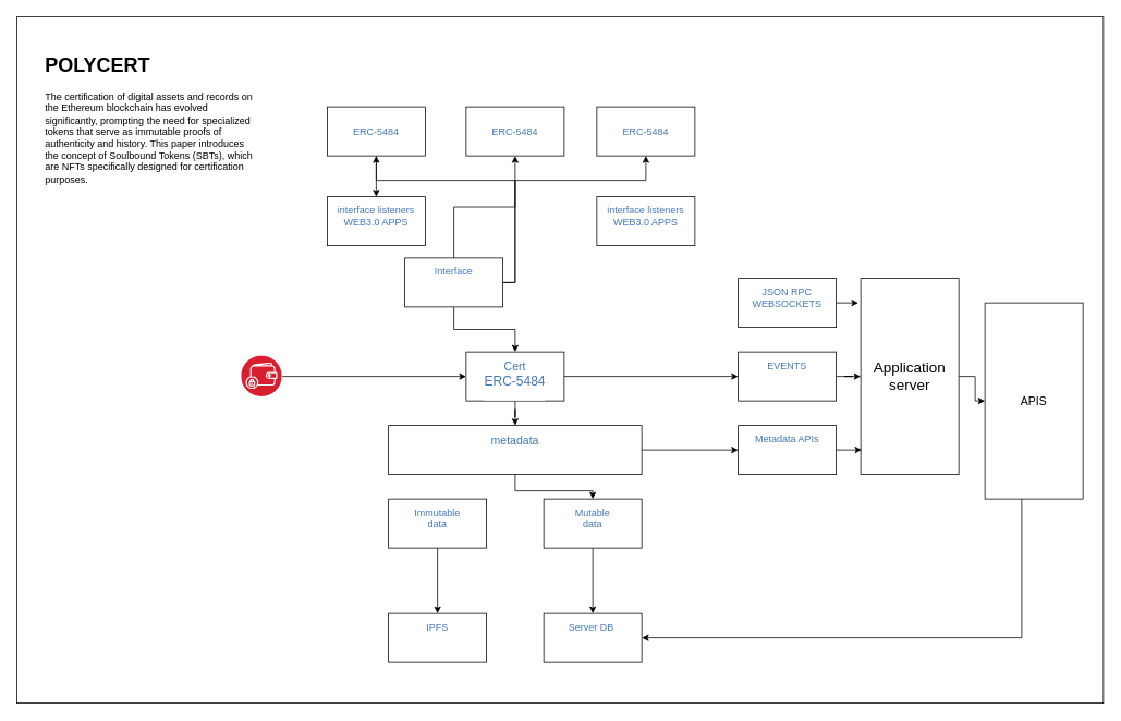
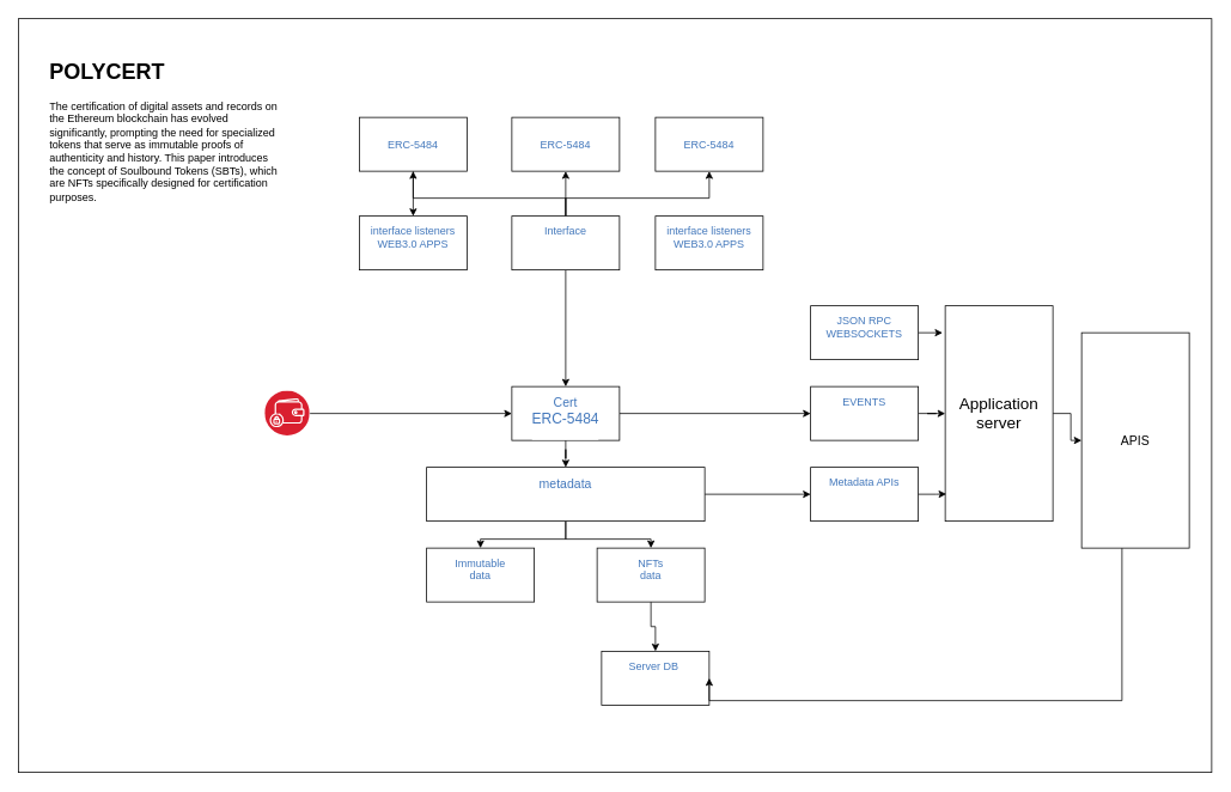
  <mxCell id="0" />
  <mxCell id="1" parent="0" />
  <mxCell id="2" value="" style="rounded=0;whiteSpace=wrap;html=1;" vertex="1" parent="1"><mxGeometry x="20" y="20" width="1330" height="840" as="geometry" /></mxCell>
  <mxCell id="3" value="" style="edgeStyle=orthogonalEdgeStyle;rounded=0;orthogonalLoop=1;jettySize=auto;html=1;" edge="1" parent="1" source="4" target="7"><mxGeometry relative="1" as="geometry" /></mxCell>
  <mxCell id="4" value="" style="image;aspect=fixed;perimeter=ellipsePerimeter;html=1;align=center;shadow=0;dashed=0;fontColor=#4277BB;labelBackgroundColor=default;fontSize=12;spacingTop=3;image=img/lib/ibm/blockchain/wallet.svg;" vertex="1" parent="1"><mxGeometry x="295" y="435" width="50" height="50" as="geometry" /></mxCell>
  <mxCell id="5" value="" style="edgeStyle=orthogonalEdgeStyle;rounded=0;orthogonalLoop=1;jettySize=auto;html=1;" edge="1" parent="1" source="7" target="22"><mxGeometry relative="1" as="geometry" /></mxCell>
  <mxCell id="6" style="edgeStyle=orthogonalEdgeStyle;rounded=0;orthogonalLoop=1;jettySize=auto;html=1;" edge="1" parent="1" source="7" target="32"><mxGeometry relative="1" as="geometry" /></mxCell>
  <mxCell id="7" value="&lt;div&gt;&lt;font style=&quot;font-size: 14px;&quot;&gt;Cert&lt;/font&gt;&lt;/div&gt;&lt;div&gt;&lt;font size=&quot;3&quot;&gt;ERC-5484&lt;/font&gt;&lt;/div&gt;&lt;div&gt;&lt;br&gt;&lt;/div&gt;" style="whiteSpace=wrap;html=1;verticalAlign=top;fontColor=#4277BB;labelBackgroundColor=default;shadow=0;dashed=0;spacingTop=3;" vertex="1" parent="1"><mxGeometry x="570" y="430" width="120" height="60" as="geometry" /></mxCell>
  <mxCell id="8" value="" style="edgeStyle=orthogonalEdgeStyle;rounded=0;orthogonalLoop=1;jettySize=auto;html=1;" edge="1" parent="1" source="12" target="7"><mxGeometry relative="1" as="geometry" /></mxCell>
  <mxCell id="9" value="" style="edgeStyle=orthogonalEdgeStyle;rounded=0;orthogonalLoop=1;jettySize=auto;html=1;" edge="1" parent="1" source="12" target="14"><mxGeometry relative="1" as="geometry"><Array as="points"><mxPoint x="630" y="220" /><mxPoint x="460" y="220" /></Array></mxGeometry></mxCell>
  <mxCell id="10" value="" style="edgeStyle=orthogonalEdgeStyle;rounded=0;orthogonalLoop=1;jettySize=auto;html=1;" edge="1" parent="1" source="12" target="15"><mxGeometry relative="1" as="geometry" /></mxCell>
  <mxCell id="11" value="" style="edgeStyle=orthogonalEdgeStyle;rounded=0;orthogonalLoop=1;jettySize=auto;html=1;" edge="1" parent="1" source="12" target="16"><mxGeometry relative="1" as="geometry"><Array as="points"><mxPoint x="630" y="220" /><mxPoint x="790" y="220" /></Array></mxGeometry></mxCell>
- <mxCell id="12" value="&lt;div&gt;Interface&lt;/div&gt;" style="whiteSpace=wrap;html=1;verticalAlign=top;fontColor=#4277BB;labelBackgroundColor=default;shadow=0;dashed=0;spacingTop=3;" vertex="1" parent="1"><mxGeometry x="495" y="315" width="120" height="60" as="geometry" /></mxCell>
+ <mxCell id="12" value="&lt;div&gt;Interface&lt;/div&gt;" style="whiteSpace=wrap;html=1;verticalAlign=top;fontColor=#4277BB;labelBackgroundColor=default;shadow=0;dashed=0;spacingTop=3;" vertex="1" parent="1"><mxGeometry x="570" y="240" width="120" height="60" as="geometry" /></mxCell>
  <mxCell id="13" style="edgeStyle=orthogonalEdgeStyle;rounded=0;orthogonalLoop=1;jettySize=auto;html=1;" edge="1" parent="1" source="14" target="17"><mxGeometry relative="1" as="geometry" /></mxCell>
  <mxCell id="14" value="&lt;div&gt;&lt;br&gt;&lt;/div&gt;&lt;div&gt;ERC-5484&lt;/div&gt;&lt;div&gt;&lt;br&gt;&lt;/div&gt;" style="whiteSpace=wrap;html=1;verticalAlign=top;fontColor=#4277BB;labelBackgroundColor=default;shadow=0;dashed=0;spacingTop=3;" vertex="1" parent="1"><mxGeometry x="400" y="130" width="120" height="60" as="geometry" /></mxCell>
  <mxCell id="15" value="&lt;div&gt;&lt;br&gt;&lt;/div&gt;&lt;div&gt;ERC-5484&lt;/div&gt;&lt;div&gt;&lt;br&gt;&lt;/div&gt;" style="whiteSpace=wrap;html=1;verticalAlign=top;fontColor=#4277BB;labelBackgroundColor=default;shadow=0;dashed=0;spacingTop=3;" vertex="1" parent="1"><mxGeometry x="570" y="130" width="120" height="60" as="geometry" /></mxCell>
  <mxCell id="16" value="&lt;div&gt;&lt;br&gt;&lt;/div&gt;&lt;div&gt;ERC-5484&lt;/div&gt;&lt;div&gt;&lt;br&gt;&lt;/div&gt;" style="whiteSpace=wrap;html=1;verticalAlign=top;fontColor=#4277BB;labelBackgroundColor=default;shadow=0;dashed=0;spacingTop=3;" vertex="1" parent="1"><mxGeometry x="730" y="130" width="120" height="60" as="geometry" /></mxCell>
  <mxCell id="17" value="&lt;div&gt;interface listeners&lt;br&gt;WEB3.0 APPS&lt;/div&gt;" style="whiteSpace=wrap;html=1;verticalAlign=top;fontColor=#4277BB;labelBackgroundColor=default;shadow=0;dashed=0;spacingTop=3;" vertex="1" parent="1"><mxGeometry x="400" y="240" width="120" height="60" as="geometry" /></mxCell>
  <mxCell id="18" value="interface listeners&lt;br style=&quot;border-color: var(--border-color);&quot;&gt;WEB3.0 APPS" style="whiteSpace=wrap;html=1;verticalAlign=top;fontColor=#4277BB;labelBackgroundColor=default;shadow=0;dashed=0;spacingTop=3;" vertex="1" parent="1"><mxGeometry x="730" y="240" width="120" height="60" as="geometry" /></mxCell>
+ <mxCell id="19" style="edgeStyle=orthogonalEdgeStyle;rounded=0;orthogonalLoop=1;jettySize=auto;html=1;" edge="1" parent="1" source="22" target="24"><mxGeometry relative="1" as="geometry" /></mxCell>
  <mxCell id="20" style="edgeStyle=orthogonalEdgeStyle;rounded=0;orthogonalLoop=1;jettySize=auto;html=1;" edge="1" parent="1" source="22" target="26"><mxGeometry relative="1" as="geometry" /></mxCell>
  <mxCell id="21" value="" style="edgeStyle=orthogonalEdgeStyle;rounded=0;orthogonalLoop=1;jettySize=auto;html=1;" edge="1" parent="1" source="22" target="35"><mxGeometry relative="1" as="geometry" /></mxCell>
  <mxCell id="22" value="&lt;font style=&quot;font-size: 14px;&quot;&gt;metadata&lt;/font&gt;" style="whiteSpace=wrap;html=1;verticalAlign=top;fontColor=#4277BB;labelBackgroundColor=default;shadow=0;dashed=0;spacingTop=3;" vertex="1" parent="1"><mxGeometry x="475" y="520" width="310" height="60" as="geometry" /></mxCell>
- <mxCell id="23" value="" style="edgeStyle=orthogonalEdgeStyle;rounded=0;orthogonalLoop=1;jettySize=auto;html=1;" edge="1" parent="1" source="24" target="28"><mxGeometry relative="1" as="geometry" /></mxCell>
  <mxCell id="24" value="&lt;div&gt;Immutable&lt;br&gt;data&lt;/div&gt;" style="whiteSpace=wrap;html=1;verticalAlign=top;fontColor=#4277BB;labelBackgroundColor=default;shadow=0;dashed=0;spacingTop=3;" vertex="1" parent="1"><mxGeometry x="475" y="610" width="120" height="60" as="geometry" /></mxCell>
  <mxCell id="25" value="" style="edgeStyle=orthogonalEdgeStyle;rounded=0;orthogonalLoop=1;jettySize=auto;html=1;" edge="1" parent="1" source="26" target="27"><mxGeometry relative="1" as="geometry" /></mxCell>
- <mxCell id="26" value="Mutable&lt;br&gt;data" style="whiteSpace=wrap;html=1;verticalAlign=top;fontColor=#4277BB;labelBackgroundColor=default;shadow=0;dashed=0;spacingTop=3;" vertex="1" parent="1"><mxGeometry x="665" y="610" width="120" height="60" as="geometry" /></mxCell>
- <mxCell id="27" value="Server DB&amp;nbsp;" style="whiteSpace=wrap;html=1;verticalAlign=top;fontColor=#4277BB;labelBackgroundColor=default;shadow=0;dashed=0;spacingTop=3;" vertex="1" parent="1"><mxGeometry x="665" y="750" width="120" height="60" as="geometry" /></mxCell>
- <mxCell id="28" value="IPFS" style="whiteSpace=wrap;html=1;verticalAlign=top;fontColor=#4277BB;labelBackgroundColor=default;shadow=0;dashed=0;spacingTop=3;" vertex="1" parent="1"><mxGeometry x="475" y="750" width="120" height="60" as="geometry" /></mxCell>
+ <mxCell id="26" value="NFTs&lt;br&gt;data" style="whiteSpace=wrap;html=1;verticalAlign=top;fontColor=#4277BB;labelBackgroundColor=default;shadow=0;dashed=0;spacingTop=3;" vertex="1" parent="1"><mxGeometry x="665" y="610" width="120" height="60" as="geometry" /></mxCell>
+ <mxCell id="27" value="Server DB&amp;nbsp;" style="whiteSpace=wrap;html=1;verticalAlign=top;fontColor=#4277BB;labelBackgroundColor=default;shadow=0;dashed=0;spacingTop=3;" vertex="1" parent="1"><mxGeometry x="670" y="725" width="120" height="60" as="geometry" /></mxCell>
  <mxCell id="29" value="" style="edgeStyle=orthogonalEdgeStyle;rounded=0;orthogonalLoop=1;jettySize=auto;html=1;" edge="1" parent="1" source="30" target="38"><mxGeometry relative="1" as="geometry" /></mxCell>
  <mxCell id="30" value="&lt;font style=&quot;font-size: 18px;&quot;&gt;Application server&lt;/font&gt;" style="rounded=0;whiteSpace=wrap;html=1;" vertex="1" parent="1"><mxGeometry x="1053" y="340" width="120" height="240" as="geometry" /></mxCell>
  <mxCell id="31" value="" style="edgeStyle=orthogonalEdgeStyle;rounded=0;orthogonalLoop=1;jettySize=auto;html=1;" edge="1" parent="1" source="32" target="30"><mxGeometry relative="1" as="geometry" /></mxCell>
  <mxCell id="32" value="EVENTS" style="whiteSpace=wrap;html=1;verticalAlign=top;fontColor=#4277BB;labelBackgroundColor=default;shadow=0;dashed=0;spacingTop=3;" vertex="1" parent="1"><mxGeometry x="903" y="430" width="120" height="60" as="geometry" /></mxCell>
  <mxCell id="33" style="edgeStyle=orthogonalEdgeStyle;rounded=0;orthogonalLoop=1;jettySize=auto;html=1;" edge="1" parent="1" source="34"><mxGeometry relative="1" as="geometry"><mxPoint x="1050" y="370" as="targetPoint" /></mxGeometry></mxCell>
  <mxCell id="34" value="JSON RPC&lt;br&gt;WEBSOCKETS" style="whiteSpace=wrap;html=1;verticalAlign=top;fontColor=#4277BB;labelBackgroundColor=default;shadow=0;dashed=0;spacingTop=3;" vertex="1" parent="1"><mxGeometry x="903" y="340" width="120" height="60" as="geometry" /></mxCell>
  <mxCell id="35" value="Metadata APIs" style="whiteSpace=wrap;html=1;verticalAlign=top;fontColor=#4277BB;labelBackgroundColor=default;shadow=0;dashed=0;spacingTop=3;" vertex="1" parent="1"><mxGeometry x="903" y="520" width="120" height="60" as="geometry" /></mxCell>
  <mxCell id="36" style="edgeStyle=orthogonalEdgeStyle;rounded=0;orthogonalLoop=1;jettySize=auto;html=1;entryX=0.01;entryY=0.874;entryDx=0;entryDy=0;entryPerimeter=0;" edge="1" parent="1" source="35" target="30"><mxGeometry relative="1" as="geometry" /></mxCell>
  <mxCell id="37" style="edgeStyle=orthogonalEdgeStyle;rounded=0;orthogonalLoop=1;jettySize=auto;html=1;entryX=1;entryY=0.5;entryDx=0;entryDy=0;" edge="1" parent="1" source="38" target="27"><mxGeometry relative="1" as="geometry"><Array as="points"><mxPoint x="1250" y="780" /></Array></mxGeometry></mxCell>
  <mxCell id="38" value="&lt;font style=&quot;font-size: 14px;&quot;&gt;APIS&lt;/font&gt;" style="rounded=0;whiteSpace=wrap;html=1;" vertex="1" parent="1"><mxGeometry x="1205" y="370" width="120" height="240" as="geometry" /></mxCell>
  <mxCell id="39" value="&lt;h1&gt;POLYCERT&lt;/h1&gt;&lt;p&gt;The certification of digital assets and records on the Ethereum blockchain has evolved significantly, prompting the need for specialized tokens that serve as immutable proofs of authenticity and history. This paper introduces the concept of Soulbound Tokens (SBTs), which are NFTs specifically designed for certification purposes.&lt;/p&gt;" style="text;html=1;strokeColor=none;fillColor=none;spacing=5;spacingTop=-20;whiteSpace=wrap;overflow=hidden;rounded=0;" vertex="1" parent="1"><mxGeometry x="50" width="270" height="220" as="geometry" y="60" /></mxCell>
